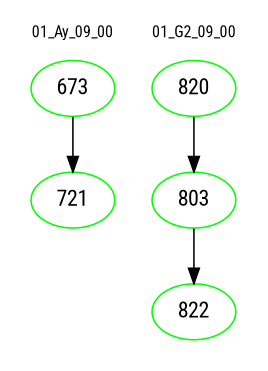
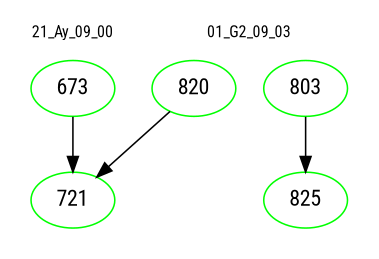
  digraph {
    fontname="Roboto Condensed"
    node [color=green fontname="Roboto Condensed"]
    edge [color=black fontname="Roboto Condensed"]
    n1 [label=673]
    n2 [label=721]
    n3 [label=820]
    n4 [label=803]
-   n5 [label=822]
+   n5 [label=825]
    subgraph cluster_1 {
      color=white
      fontsize=10
-     label="01_Ay_09_00"
+     label="21_Ay_09_00"
      n1
      n2
    }
    subgraph cluster_2 {
      color=white
      fontsize=10
-     label="01_G2_09_00"
+     label="01_G2_09_03"
      n3
      n4
      n5
    }
    n1 -> n2
-   n3 -> n4
+   n3 -> n2
    n4 -> n5
  }
